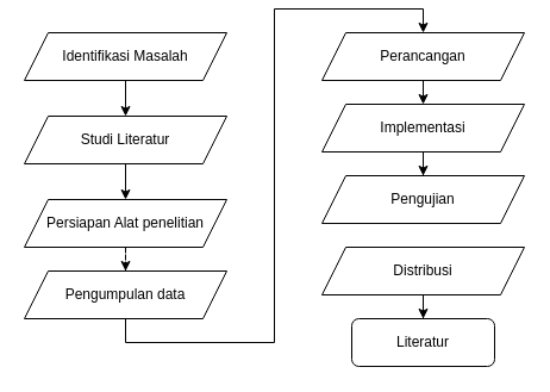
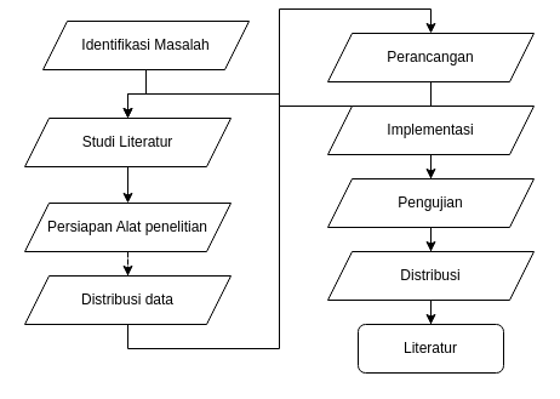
  <mxCell id="0" />
  <mxCell id="1" parent="0" />
  <mxCell id="2" value="" style="edgeStyle=orthogonalEdgeStyle;rounded=0;orthogonalLoop=1;jettySize=auto;html=1;" parent="1" source="3" target="5" edge="1"><mxGeometry relative="1" as="geometry" /></mxCell>
- <mxCell id="3" value="Identifikasi Masalah" style="shape=parallelogram;perimeter=parallelogramPerimeter;whiteSpace=wrap;html=1;fixedSize=1;" parent="1" vertex="1"><mxGeometry x="20" y="20" width="170" height="40" as="geometry" /></mxCell>
+ <mxCell id="3" value="Identifikasi Masalah" style="shape=parallelogram;perimeter=parallelogramPerimeter;whiteSpace=wrap;html=1;fixedSize=1;" parent="1" vertex="1"><mxGeometry x="35" y="10" width="170" height="40" as="geometry" /></mxCell>
  <mxCell id="4" value="" style="edgeStyle=orthogonalEdgeStyle;rounded=0;orthogonalLoop=1;jettySize=auto;html=1;" edge="1" parent="1" source="5" target="7"><mxGeometry relative="1" as="geometry" /></mxCell>
  <mxCell id="5" value="Studi Literatur" style="shape=parallelogram;perimeter=parallelogramPerimeter;whiteSpace=wrap;html=1;fixedSize=1;" parent="1" vertex="1"><mxGeometry x="20" y="90" width="170" height="40" as="geometry" /></mxCell>
  <mxCell id="6" value="" style="edgeStyle=orthogonalEdgeStyle;rounded=0;orthogonalLoop=1;jettySize=auto;html=1;dashed=1;" edge="1" parent="1" source="7" target="9"><mxGeometry relative="1" as="geometry" /></mxCell>
  <mxCell id="7" value="Persiapan Alat penelitian" style="shape=parallelogram;perimeter=parallelogramPerimeter;whiteSpace=wrap;html=1;fixedSize=1;" vertex="1" parent="1"><mxGeometry x="20" y="160" width="170" height="40" as="geometry" /></mxCell>
  <mxCell id="8" style="edgeStyle=orthogonalEdgeStyle;rounded=0;orthogonalLoop=1;jettySize=auto;html=1;exitX=0.5;exitY=1;exitDx=0;exitDy=0;entryX=0.5;entryY=0;entryDx=0;entryDy=0;" edge="1" parent="1" source="9" target="11"><mxGeometry relative="1" as="geometry" /></mxCell>
- <mxCell id="9" value="Pengumpulan data" style="shape=parallelogram;perimeter=parallelogramPerimeter;whiteSpace=wrap;html=1;fixedSize=1;" vertex="1" parent="1"><mxGeometry x="20" y="220" width="170" height="40" as="geometry" /></mxCell>
- <mxCell id="10" style="edgeStyle=orthogonalEdgeStyle;rounded=0;orthogonalLoop=1;jettySize=auto;html=1;exitX=0.5;exitY=1;exitDx=0;exitDy=0;entryX=0.5;entryY=0;entryDx=0;entryDy=0;" edge="1" parent="1" source="11" target="13"><mxGeometry relative="1" as="geometry" /></mxCell>
+ <mxCell id="9" value="Distribusi data" style="shape=parallelogram;perimeter=parallelogramPerimeter;whiteSpace=wrap;html=1;fixedSize=1;" vertex="1" parent="1"><mxGeometry x="20" y="220" width="170" height="40" as="geometry" /></mxCell>
+ <mxCell id="10" style="edgeStyle=orthogonalEdgeStyle;rounded=0;orthogonalLoop=1;jettySize=auto;html=1;exitX=0.5;exitY=1;exitDx=0;exitDy=0;" edge="1" parent="1" source="11" target="5"><mxGeometry relative="1" as="geometry" /></mxCell>
  <mxCell id="11" value="Perancangan" style="shape=parallelogram;perimeter=parallelogramPerimeter;whiteSpace=wrap;html=1;fixedSize=1;" vertex="1" parent="1"><mxGeometry x="270" y="20" width="170" height="40" as="geometry" /></mxCell>
  <mxCell id="12" value="" style="edgeStyle=orthogonalEdgeStyle;rounded=0;orthogonalLoop=1;jettySize=auto;html=1;" edge="1" parent="1" source="13" target="15"><mxGeometry relative="1" as="geometry" /></mxCell>
  <mxCell id="13" value="Implementasi" style="shape=parallelogram;perimeter=parallelogramPerimeter;whiteSpace=wrap;html=1;fixedSize=1;" vertex="1" parent="1"><mxGeometry x="270" y="80" width="170" height="40" as="geometry" /></mxCell>
+ <mxCell id="14" style="edgeStyle=orthogonalEdgeStyle;rounded=0;orthogonalLoop=1;jettySize=auto;html=1;exitX=0.5;exitY=1;exitDx=0;exitDy=0;" edge="1" parent="1" source="15" target="17"><mxGeometry relative="1" as="geometry" /></mxCell>
  <mxCell id="15" value="Pengujian" style="shape=parallelogram;perimeter=parallelogramPerimeter;whiteSpace=wrap;html=1;fixedSize=1;" vertex="1" parent="1"><mxGeometry x="270" y="140" width="170" height="40" as="geometry" /></mxCell>
  <mxCell id="16" style="edgeStyle=orthogonalEdgeStyle;rounded=0;orthogonalLoop=1;jettySize=auto;html=1;" edge="1" parent="1" source="17" target="18"><mxGeometry relative="1" as="geometry" /></mxCell>
  <mxCell id="17" value="Distribusi" style="shape=parallelogram;perimeter=parallelogramPerimeter;whiteSpace=wrap;html=1;fixedSize=1;" vertex="1" parent="1"><mxGeometry x="270" y="200" width="170" height="40" as="geometry" /></mxCell>
  <mxCell id="18" value="Literatur" style="rounded=1;whiteSpace=wrap;html=1;" vertex="1" parent="1"><mxGeometry x="295" y="260" width="120" height="40" as="geometry" /></mxCell>
